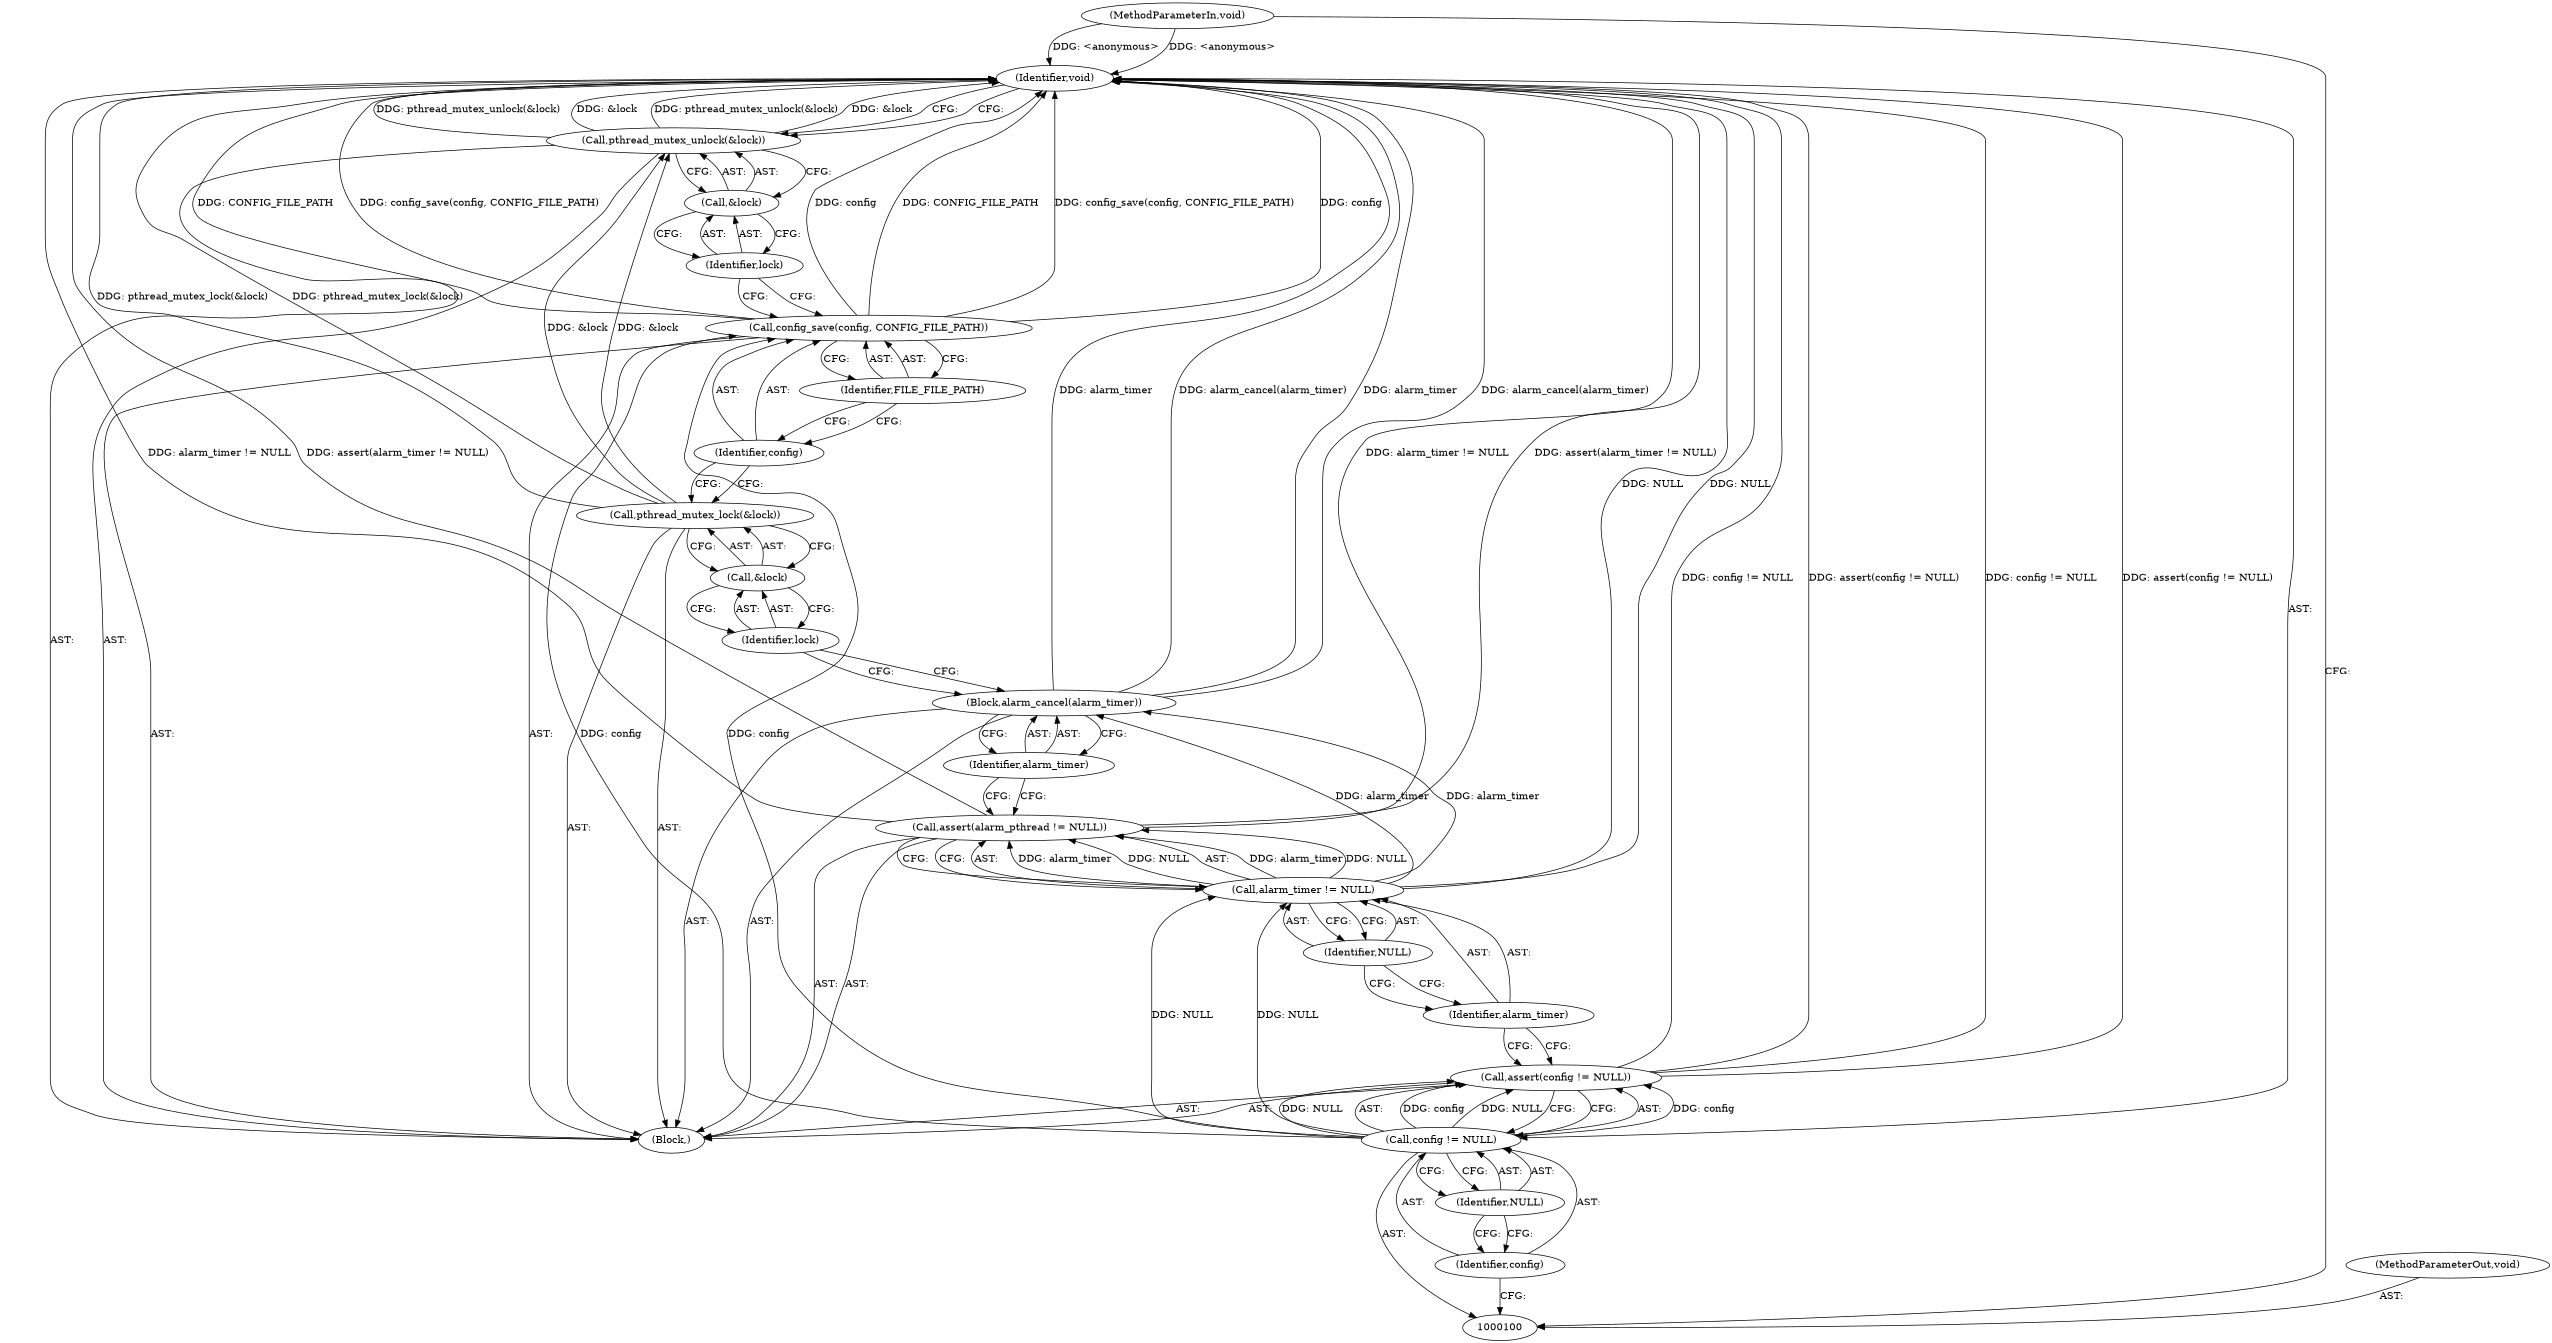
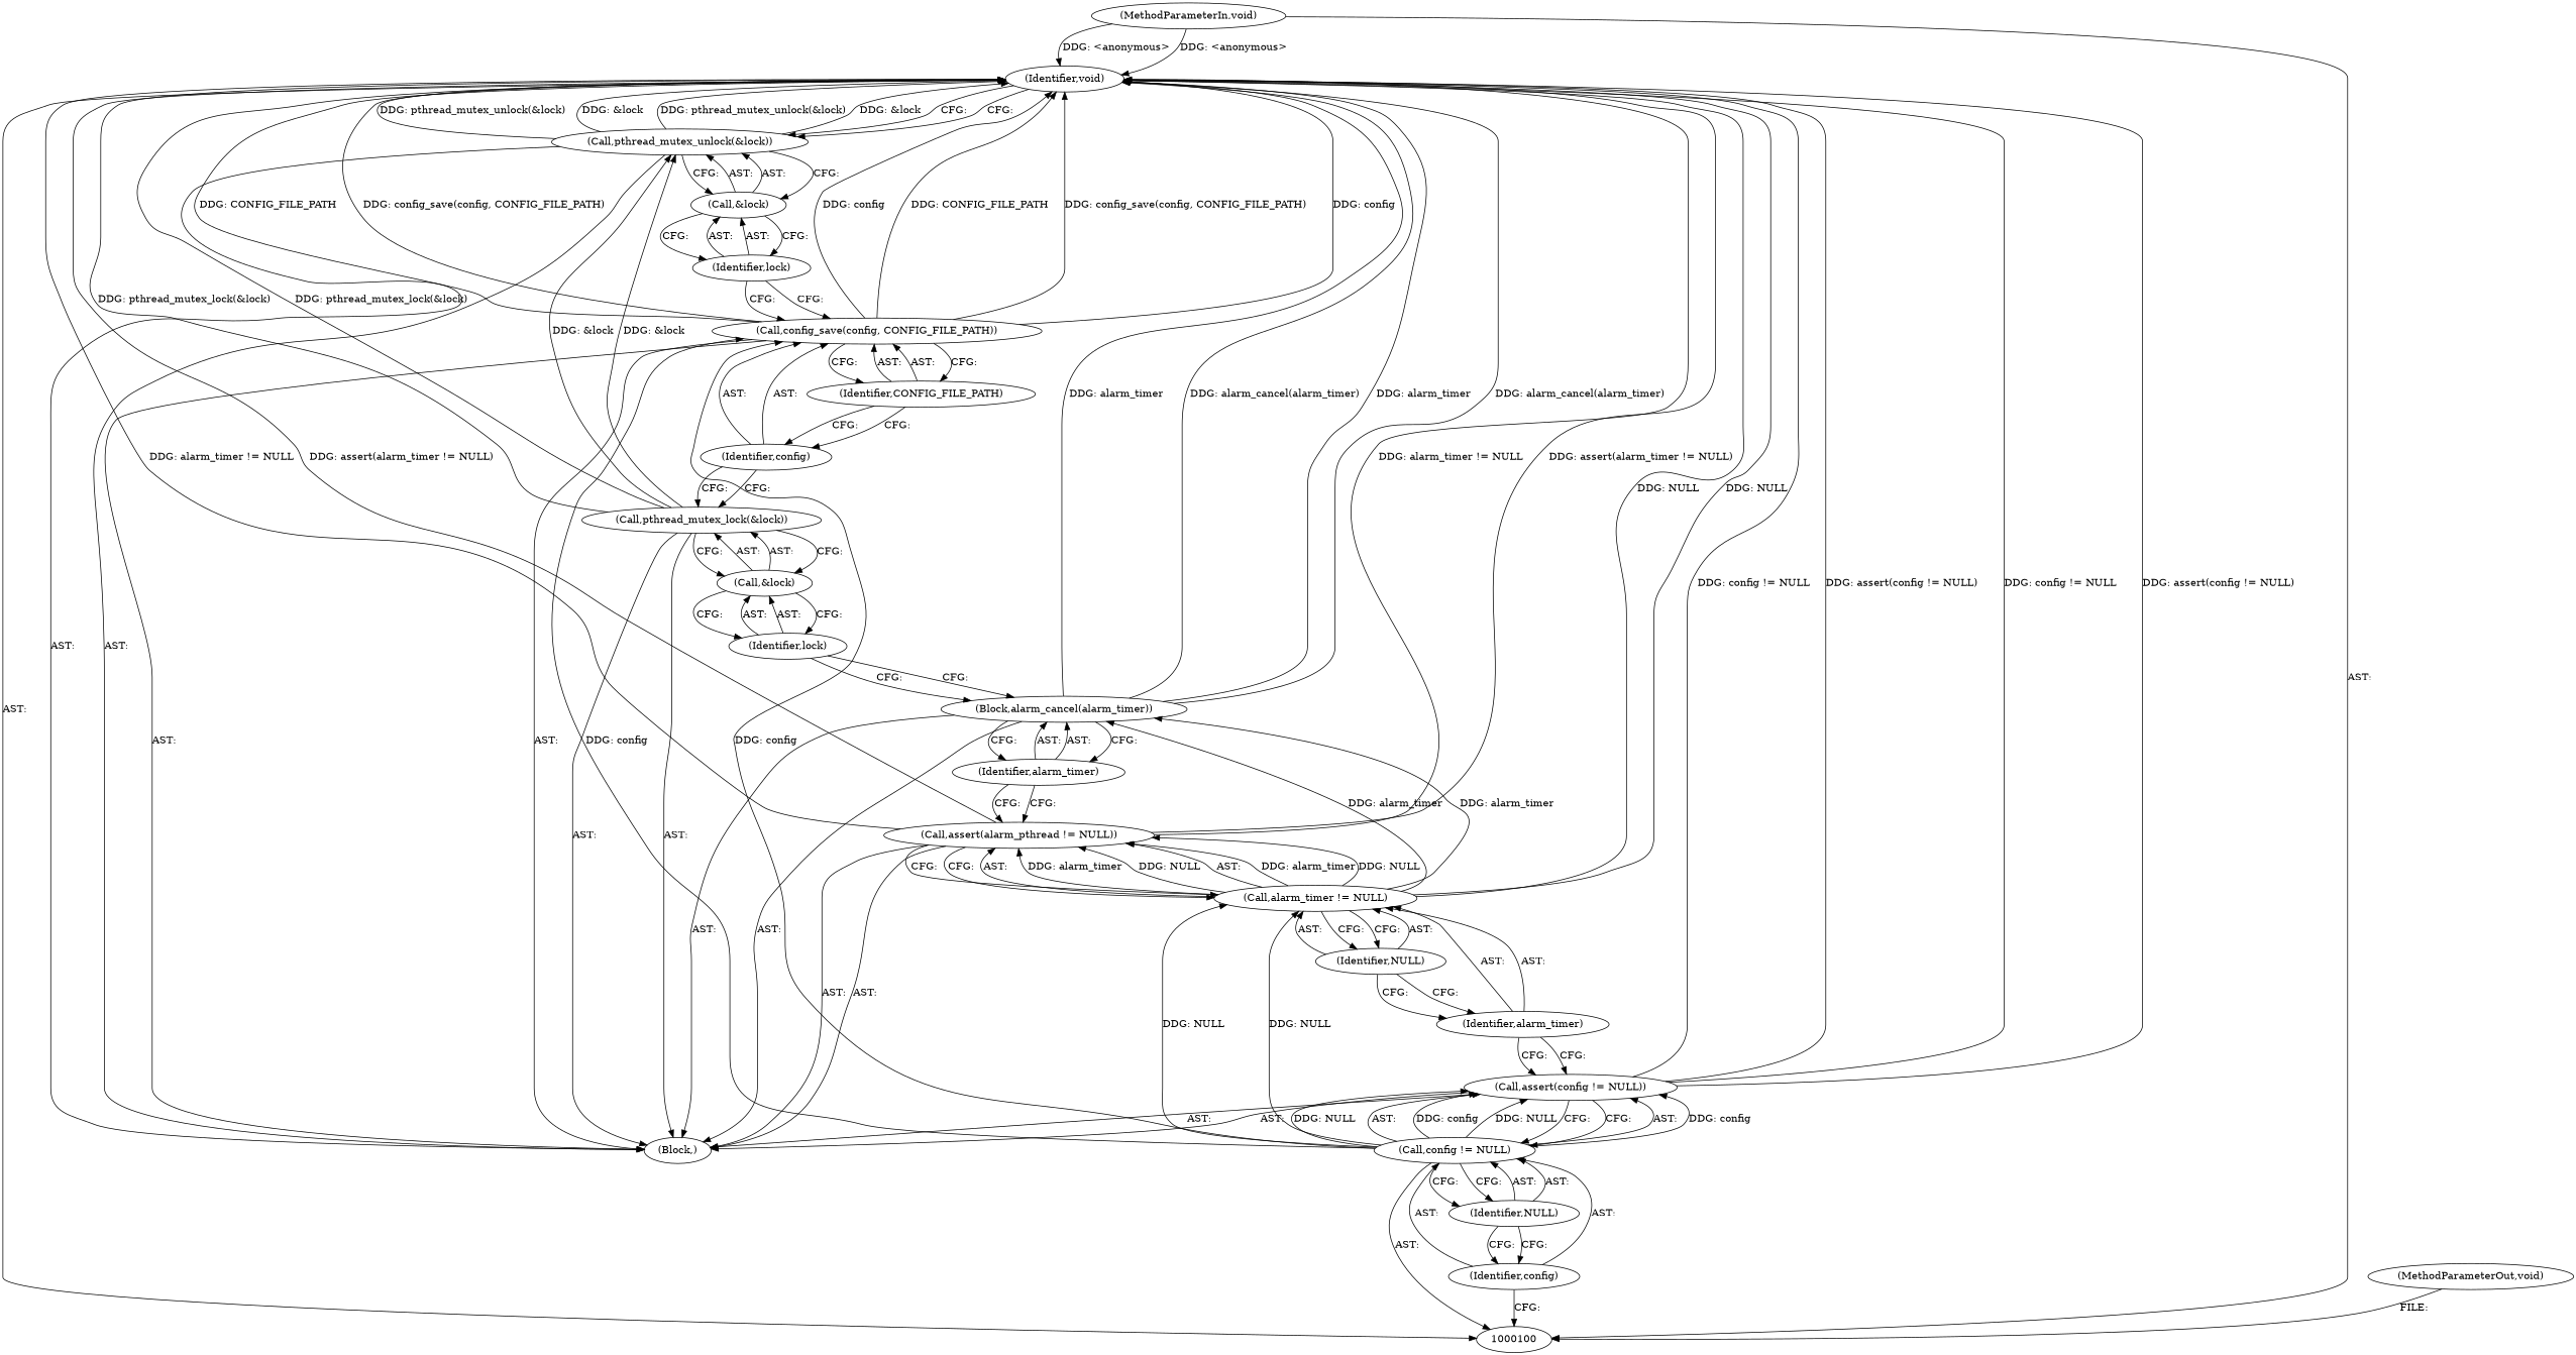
  digraph {
    n1 [label="(Identifier,void)"]
    n2 [label="(Call,pthread_mutex_unlock(&lock))"]
    1000100
    n4 [label="(Block,)"]
    n5 [label="(Call,&lock)"]
    n6 [label="(MethodParameterIn,void)"]
    n7 [label="(MethodParameterOut,void)"]
    n8 [label="(Identifier,lock)"]
    n9 [label="(Call,config_save(config, CONFIG_FILE_PATH))"]
-   n10 [label="(Identifier,FILE_FILE_PATH)"]
+   n10 [label="(Identifier,CONFIG_FILE_PATH)"]
    n11 [label="(Identifier,NULL)"]
    n12 [label="(Call,config != NULL)"]
    n13 [label="(Identifier,config)"]
    n14 [label="(Call,assert(config != NULL))"]
    n15 [label="(Call,alarm_timer != NULL)"]
    n16 [label="(Call,assert(alarm_pthread != NULL))"]
    n17 [label="(Identifier,NULL)"]
    n18 [label="(Block,alarm_cancel(alarm_timer))"]
    n19 [label="(Identifier,alarm_timer)"]
    n20 [label="(Identifier,alarm_timer)"]
    n21 [label="(Call,pthread_mutex_lock(&lock))"]
    n22 [label="(Call,&lock)"]
    n23 [label="(Identifier,lock)"]
    n24 [label="(Identifier,config)"]
    n1 -> n2 [label="CFG: "]
    n1 -> n2 [label="CFG: "]
-   n1 -> n12 [label="AST: "]
+   n1 -> 1000100 [label="AST: "]
    n2 -> n1 [label="DDG: pthread_mutex_unlock(&lock)"]
    n2 -> n1 [label="DDG: &lock"]
    n2 -> n1 [label="DDG: pthread_mutex_unlock(&lock)"]
    n2 -> n1 [label="DDG: &lock"]
    n2 -> n4 [label="AST: "]
    n2 -> n4 [label="AST: "]
    n2 -> n5 [label="CFG: "]
    n2 -> n5 [label="CFG: "]
    n5 -> n2 [label="AST: "]
    n5 -> n2 [label="AST: "]
    n5 -> n8 [label="CFG: "]
    n5 -> n8 [label="CFG: "]
    n6 -> n1 [label="DDG: <anonymous>"]
    n6 -> n1 [label="DDG: <anonymous>"]
-   n6 -> 1000100 [label="CFG: "]
-   n7 -> 1000100 [label="AST: "]
+   n6 -> 1000100 [label="AST: "]
+   n7 -> 1000100 [label="FILE: "]
    n8 -> n5 [label="AST: "]
    n8 -> n5 [label="AST: "]
    n8 -> n9 [label="CFG: "]
    n8 -> n9 [label="CFG: "]
    n9 -> n1 [label="DDG: config"]
    n9 -> n1 [label="DDG: CONFIG_FILE_PATH"]
    n9 -> n1 [label="DDG: config_save(config, CONFIG_FILE_PATH)"]
    n9 -> n1 [label="DDG: config"]
    n9 -> n1 [label="DDG: CONFIG_FILE_PATH"]
    n9 -> n1 [label="DDG: config_save(config, CONFIG_FILE_PATH)"]
    n9 -> n4 [label="AST: "]
    n9 -> n4 [label="AST: "]
    n9 -> n10 [label="CFG: "]
    n9 -> n10 [label="CFG: "]
    n10 -> n9 [label="AST: "]
    n10 -> n9 [label="AST: "]
    n10 -> n24 [label="CFG: "]
    n10 -> n24 [label="CFG: "]
    n11 -> n12 [label="AST: "]
    n11 -> n12 [label="AST: "]
    n11 -> n13 [label="CFG: "]
    n11 -> n13 [label="CFG: "]
    n12 -> 1000100 [label="AST: "]
    n12 -> n9 [label="DDG: config"]
    n12 -> n9 [label="DDG: config"]
    n12 -> n11 [label="CFG: "]
    n12 -> n11 [label="CFG: "]
    n12 -> n14 [label="AST: "]
    n12 -> n14 [label="DDG: config"]
    n12 -> n14 [label="DDG: NULL"]
    n12 -> n14 [label="AST: "]
    n12 -> n14 [label="DDG: config"]
    n12 -> n14 [label="DDG: NULL"]
    n12 -> n15 [label="DDG: NULL"]
    n12 -> n15 [label="DDG: NULL"]
    n13 -> 1000100 [label="CFG: "]
    n13 -> n12 [label="AST: "]
    n13 -> n12 [label="AST: "]
    n14 -> n1 [label="DDG: config != NULL"]
    n14 -> n1 [label="DDG: assert(config != NULL)"]
    n14 -> n1 [label="DDG: config != NULL"]
    n14 -> n1 [label="DDG: assert(config != NULL)"]
    n14 -> n4 [label="AST: "]
    n14 -> n4 [label="AST: "]
    n14 -> n12 [label="CFG: "]
    n14 -> n12 [label="CFG: "]
    n15 -> n1 [label="DDG: NULL"]
    n15 -> n1 [label="DDG: NULL"]
    n15 -> n16 [label="AST: "]
    n15 -> n16 [label="DDG: alarm_timer"]
    n15 -> n16 [label="DDG: NULL"]
    n15 -> n16 [label="AST: "]
    n15 -> n16 [label="DDG: alarm_timer"]
    n15 -> n16 [label="DDG: NULL"]
    n15 -> n17 [label="CFG: "]
    n15 -> n17 [label="CFG: "]
    n15 -> n18 [label="DDG: alarm_timer"]
    n15 -> n18 [label="DDG: alarm_timer"]
    n16 -> n1 [label="DDG: alarm_timer != NULL"]
    n16 -> n1 [label="DDG: assert(alarm_timer != NULL)"]
    n16 -> n1 [label="DDG: alarm_timer != NULL"]
    n16 -> n1 [label="DDG: assert(alarm_timer != NULL)"]
    n16 -> n4 [label="AST: "]
    n16 -> n4 [label="AST: "]
    n16 -> n15 [label="CFG: "]
    n16 -> n15 [label="CFG: "]
    n17 -> n15 [label="AST: "]
    n17 -> n15 [label="AST: "]
    n17 -> n19 [label="CFG: "]
    n17 -> n19 [label="CFG: "]
    n18 -> n1 [label="DDG: alarm_timer"]
    n18 -> n1 [label="DDG: alarm_cancel(alarm_timer)"]
    n18 -> n1 [label="DDG: alarm_timer"]
    n18 -> n1 [label="DDG: alarm_cancel(alarm_timer)"]
    n18 -> n4 [label="AST: "]
    n18 -> n4 [label="AST: "]
    n18 -> n20 [label="CFG: "]
    n18 -> n20 [label="CFG: "]
    n19 -> n14 [label="CFG: "]
    n19 -> n14 [label="CFG: "]
    n19 -> n15 [label="AST: "]
    n19 -> n15 [label="AST: "]
    n20 -> n16 [label="CFG: "]
    n20 -> n16 [label="CFG: "]
    n20 -> n18 [label="AST: "]
    n20 -> n18 [label="AST: "]
    n21 -> n1 [label="DDG: pthread_mutex_lock(&lock)"]
    n21 -> n1 [label="DDG: pthread_mutex_lock(&lock)"]
    n21 -> n2 [label="DDG: &lock"]
    n21 -> n2 [label="DDG: &lock"]
    n21 -> n4 [label="AST: "]
    n21 -> n4 [label="AST: "]
    n21 -> n22 [label="CFG: "]
    n21 -> n22 [label="CFG: "]
    n22 -> n21 [label="AST: "]
    n22 -> n21 [label="AST: "]
    n22 -> n23 [label="CFG: "]
    n22 -> n23 [label="CFG: "]
    n23 -> n18 [label="CFG: "]
    n23 -> n18 [label="CFG: "]
    n23 -> n22 [label="AST: "]
    n23 -> n22 [label="AST: "]
    n24 -> n9 [label="AST: "]
    n24 -> n9 [label="AST: "]
    n24 -> n21 [label="CFG: "]
    n24 -> n21 [label="CFG: "]
  }
